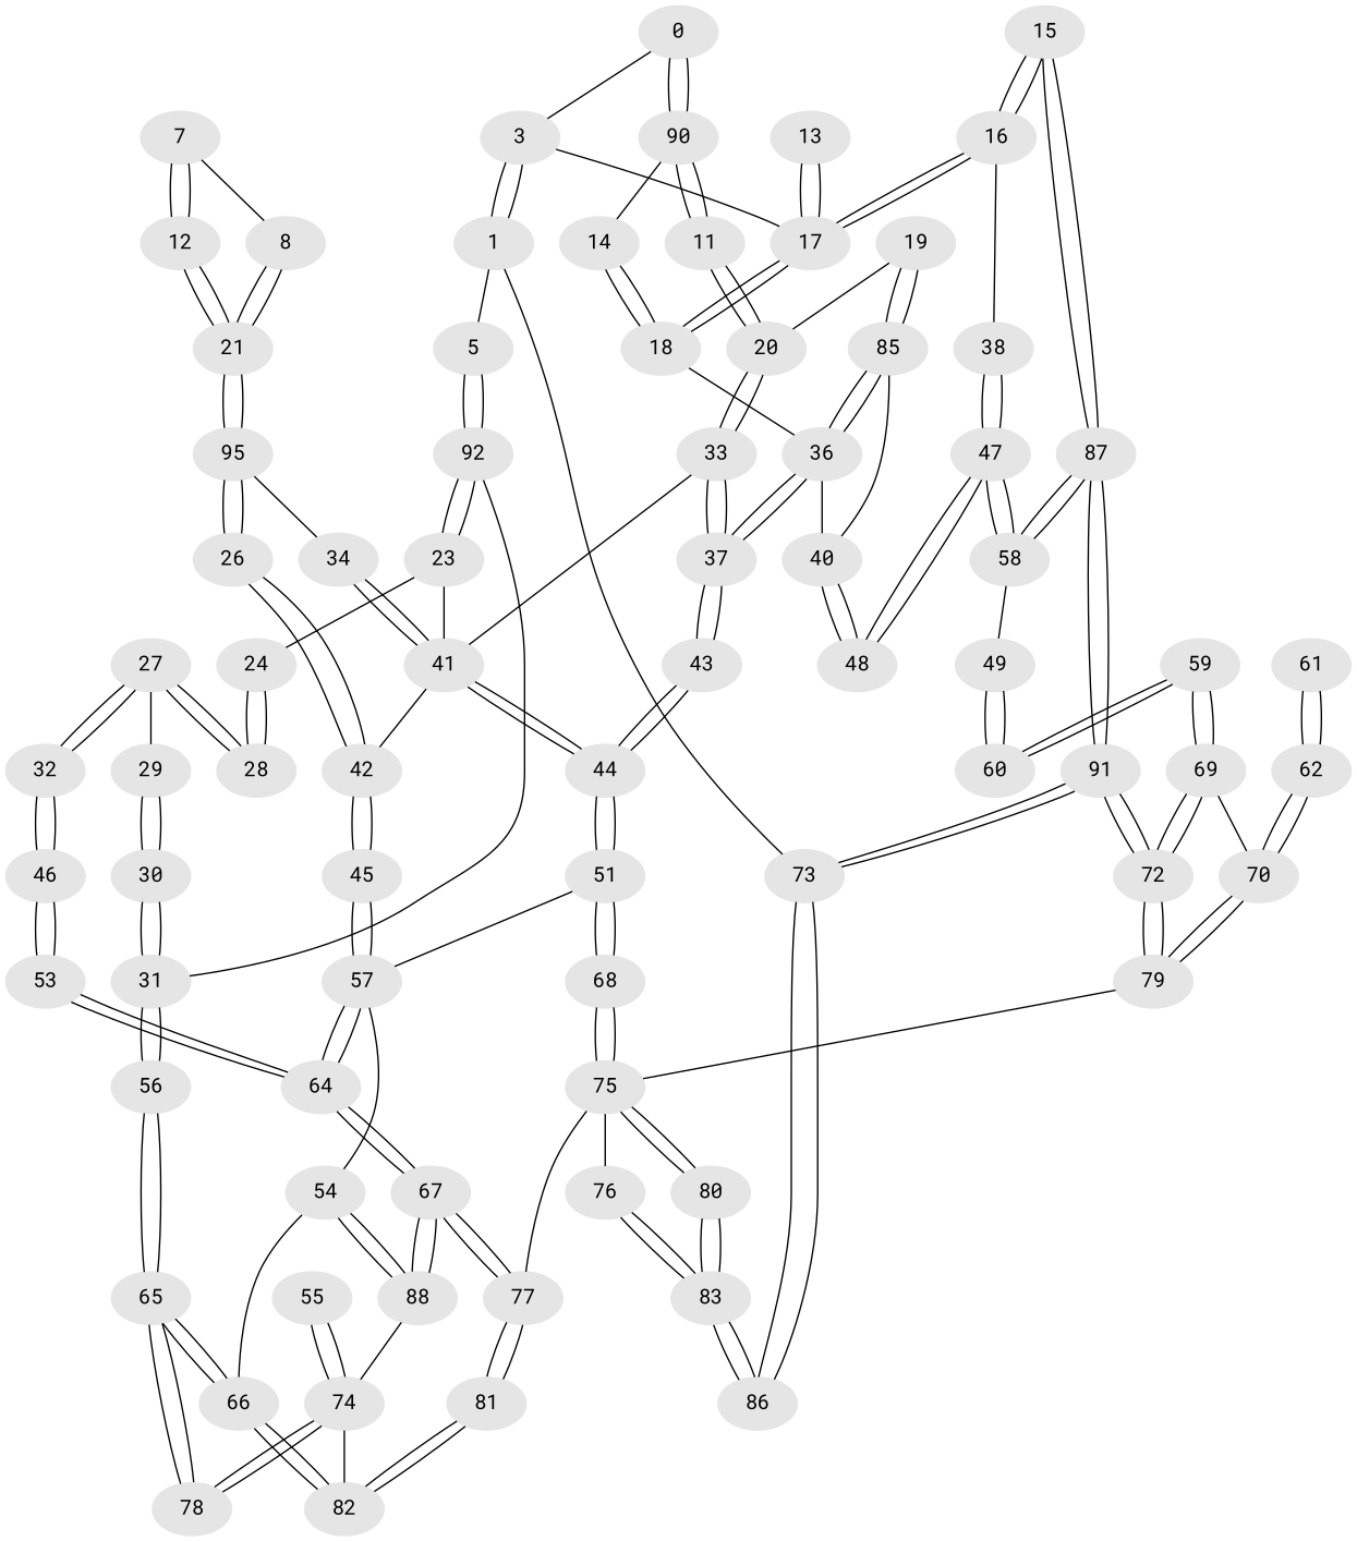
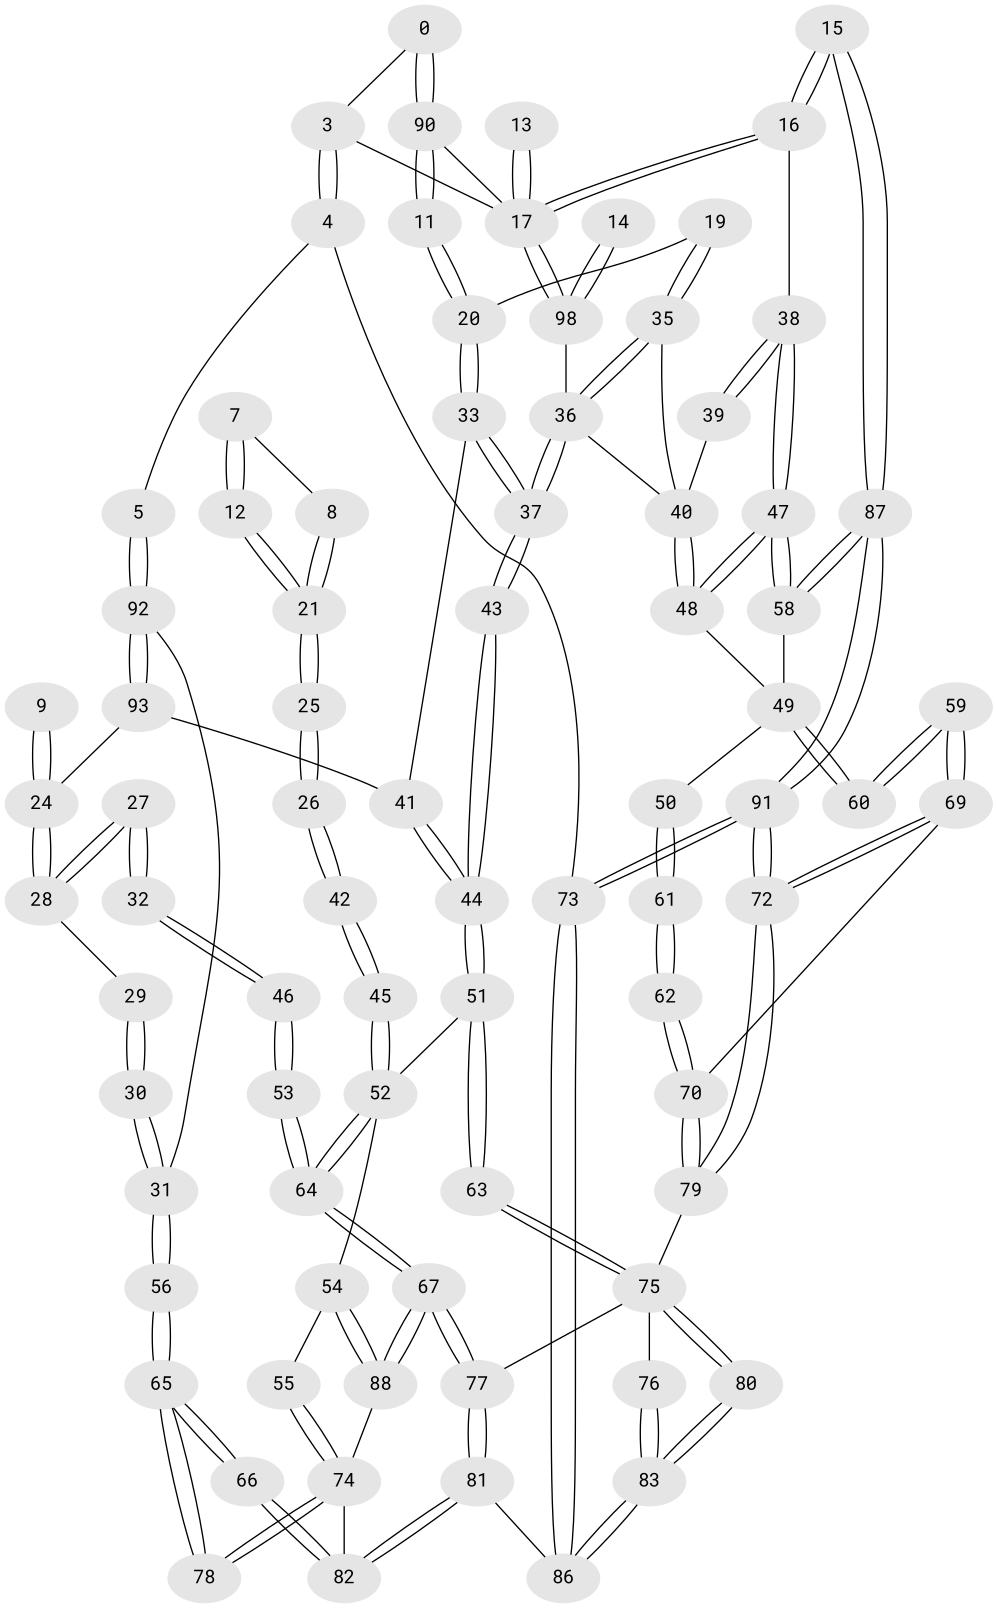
  graph {
    fontname="Roboto Mono"
    node [color=gray90 fontname="Roboto Mono" style=filled]
    edge [fontname="Roboto Mono"]
    n1 [label=0]
    3
    n3 [label=90]
    7
    8
    12
-   4 [label=1]
+   4
    17
    11
    14
    5
    73
    13
    n14 [label=92]
    15
    16
    n17 [label=87]
    n18 [label=86]
-   23
+   23 [label=93]
    31
    66
    82
+   9
    24
    21
-   25 [label=95]
+   25
    28
    20
-   18
+   18 [label=98]
    33
    36
    38
    58
    n34 [label=91]
+   39
    47
    19
-   35 [label=85]
+   35
    40
    37
    41
    26
-   34
    56
    29
    30
    42
    27
    32
    45
    46
    65
    53
    43
    44
    48
    49
    51
-   52 [label=57]
+   52
+   50
    61
-   63 [label=68]
+   63
    64
    54
    60
    62
    75
    67
    55
    n70 [label=88]
    74
    78
    72
    59
    69
    70
    79
    77
    76
    80
    81
    83
    n1 -- 3
    n1 -- n3
    n1 -- n3
    3 -- 4
    3 -- 4
    3 -- 17
    n3 -- 11
    n3 -- 11
-   n3 -- 14
+   n3 -- 17
    7 -- 8
    7 -- 12
    7 -- 12
    8 -- 21
    8 -- 21
    12 -- 21
    12 -- 21
    4 -- 5
    4 -- 73
    17 -- 18
    17 -- 18
    11 -- 20
    11 -- 20
    14 -- 18
    14 -- 18
    5 -- n14
    5 -- n14
    73 -- n18
    73 -- n18
    13 -- 17
    13 -- 17
    n14 -- 23
    n14 -- 23
    n14 -- 31
    15 -- 16
    15 -- 16
    15 -- n17
    15 -- n17
    16 -- 17
    16 -- 17
    16 -- 38
    n17 -- 58
    n17 -- 58
    n17 -- n34
    n17 -- n34
    23 -- 24
    23 -- 41
    31 -- 56
    31 -- 56
    66 -- 82
    66 -- 82
+   9 -- 24
+   9 -- 24
    24 -- 28
    24 -- 28
    21 -- 25
    21 -- 25
    25 -- 26
    25 -- 26
-   25 -- 34
-   27 -- 29
+   28 -- 29
    20 -- 33
    20 -- 33
    18 -- 36
    33 -- 37
    33 -- 37
    33 -- 41
    36 -- 40
    36 -- 37
    36 -- 37
+   38 -- 39
+   38 -- 39
    38 -- 47
    38 -- 47
    58 -- 49
    n34 -- 73
    n34 -- 73
    n34 -- 72
    n34 -- 72
+   39 -- 40
    47 -- 58
    47 -- 58
    47 -- 48
    47 -- 48
    19 -- 20
    19 -- 35
    19 -- 35
    35 -- 36
    35 -- 36
    35 -- 40
    40 -- 48
    40 -- 48
    37 -- 43
    37 -- 43
-   41 -- 42
    41 -- 44
    41 -- 44
    26 -- 42
    26 -- 42
-   34 -- 41
-   34 -- 41
    56 -- 65
    56 -- 65
    29 -- 30
    29 -- 30
    30 -- 31
    30 -- 31
    42 -- 45
    42 -- 45
    27 -- 28
    27 -- 28
    27 -- 32
    27 -- 32
    32 -- 46
    32 -- 46
    45 -- 52
    45 -- 52
    46 -- 53
    46 -- 53
    65 -- 66
    65 -- 66
    65 -- 78
    65 -- 78
    53 -- 64
    53 -- 64
    43 -- 44
    43 -- 44
    44 -- 51
    44 -- 51
+   48 -- 49
+   49 -- 50
    49 -- 60
    49 -- 60
    51 -- 52
    51 -- 63
    51 -- 63
    52 -- 64
    52 -- 64
    52 -- 54
+   50 -- 61
+   50 -- 61
    61 -- 62
    61 -- 62
    63 -- 75
    63 -- 75
    64 -- 67
    64 -- 67
-   54 -- 66
+   54 -- 55
    54 -- n70
    54 -- n70
    62 -- 70
    62 -- 70
    75 -- 77
    75 -- 76
    75 -- 80
    75 -- 80
    67 -- n70
    67 -- n70
    67 -- 77
    67 -- 77
    55 -- 74
    55 -- 74
    n70 -- 74
    74 -- 82
    74 -- 78
    74 -- 78
    72 -- 79
    72 -- 79
    59 -- 60
    59 -- 60
    59 -- 69
    59 -- 69
    69 -- 72
    69 -- 72
    69 -- 70
    70 -- 79
    70 -- 79
    79 -- 75
    77 -- 81
    77 -- 81
    76 -- 83
    76 -- 83
    80 -- 83
    80 -- 83
+   81 -- n18
    81 -- 82
    81 -- 82
    83 -- n18
    83 -- n18
  }
